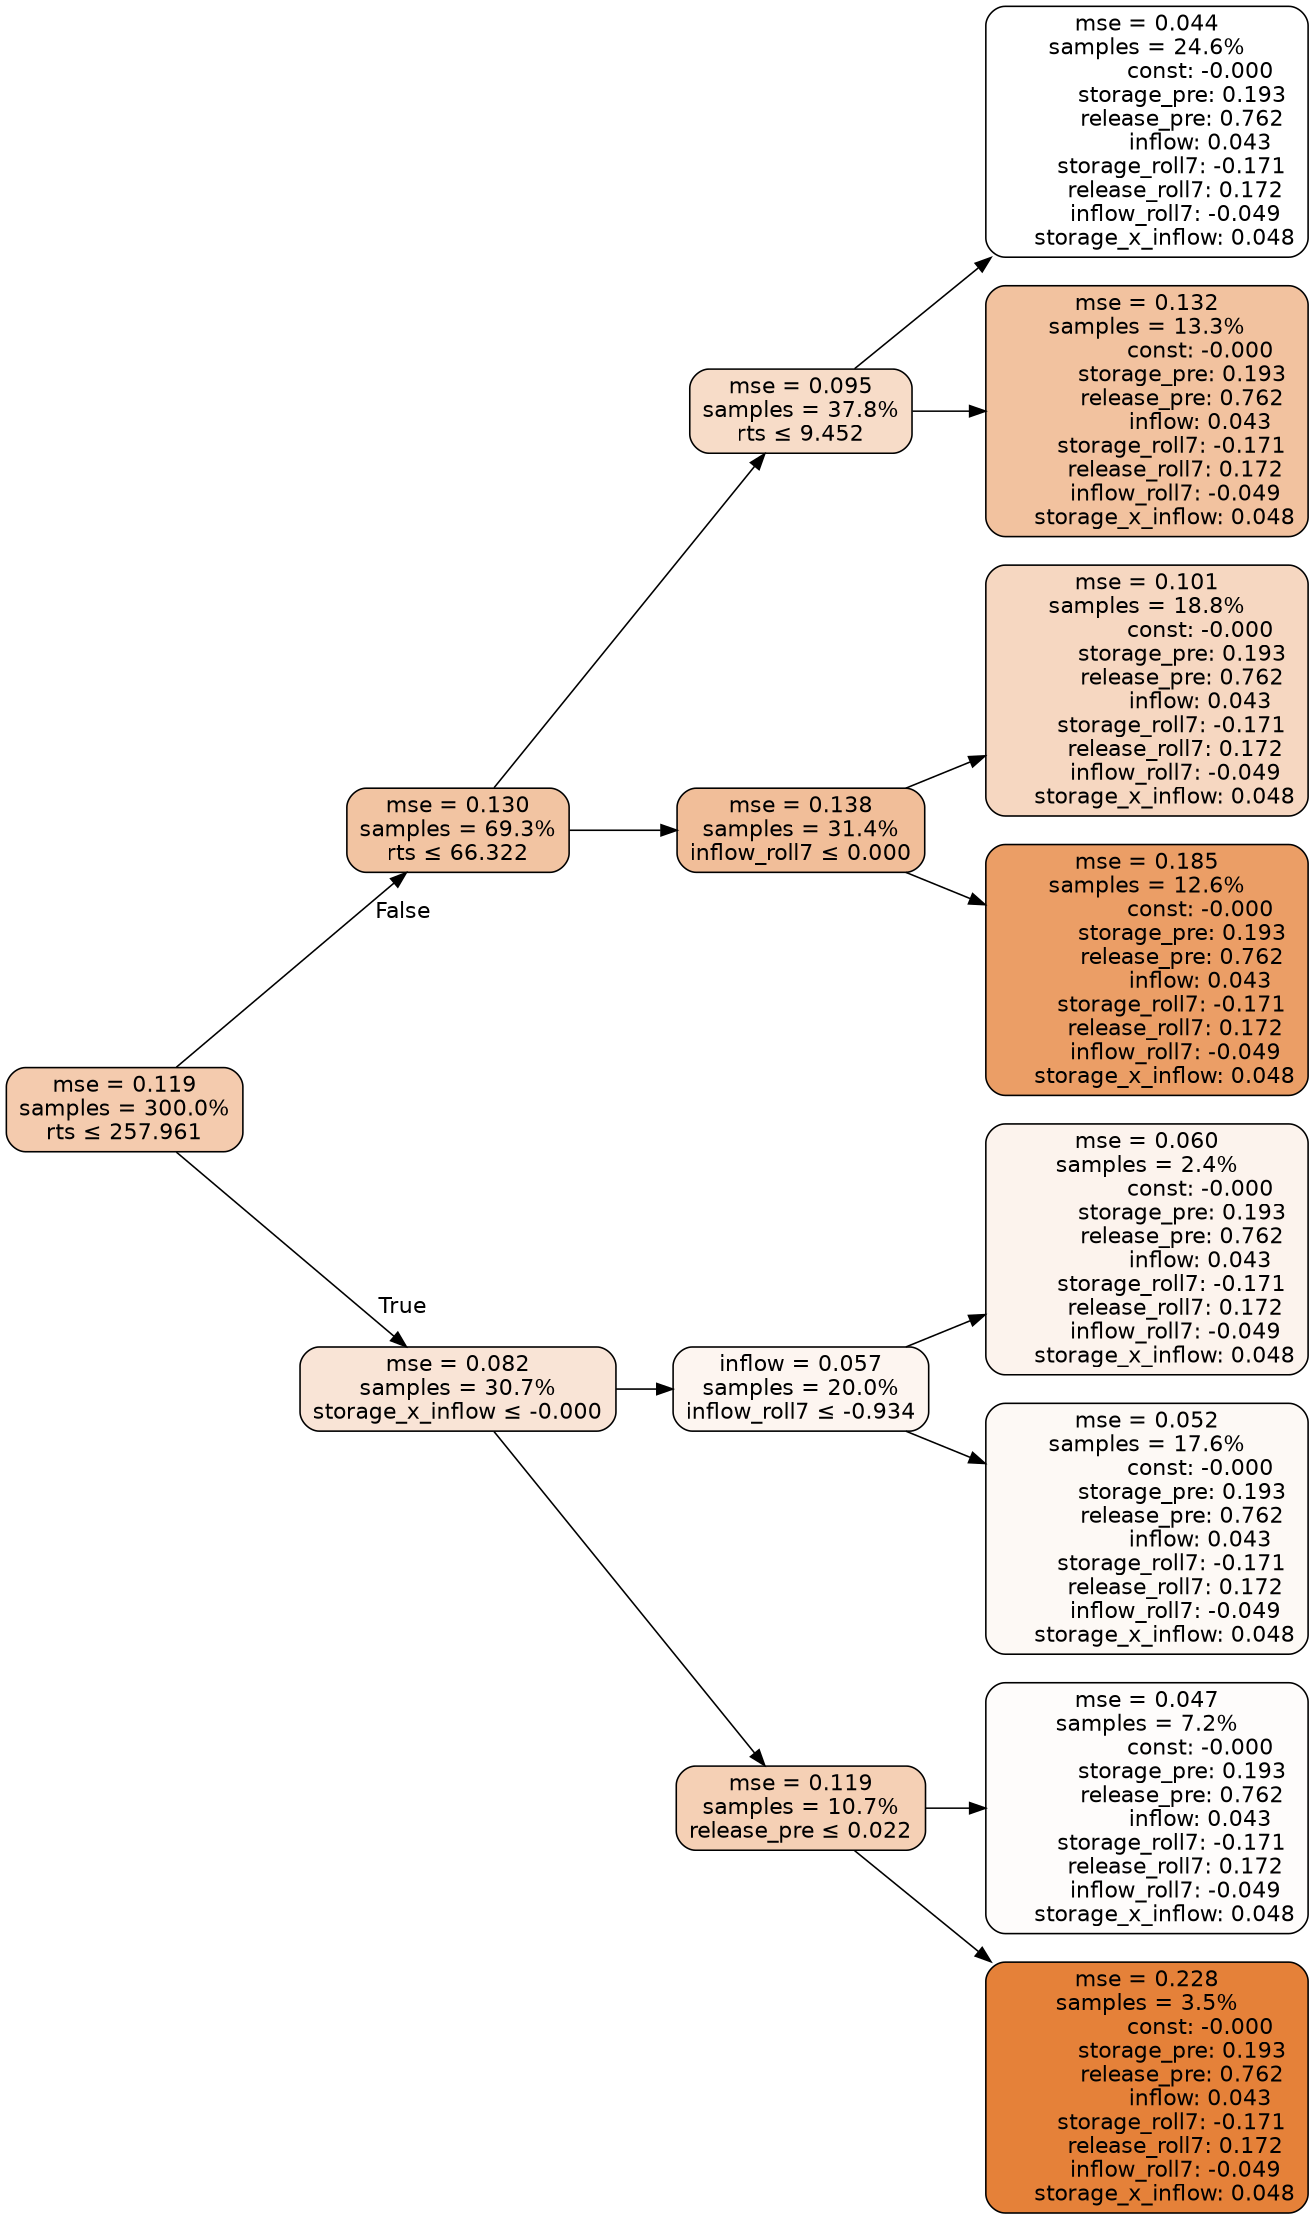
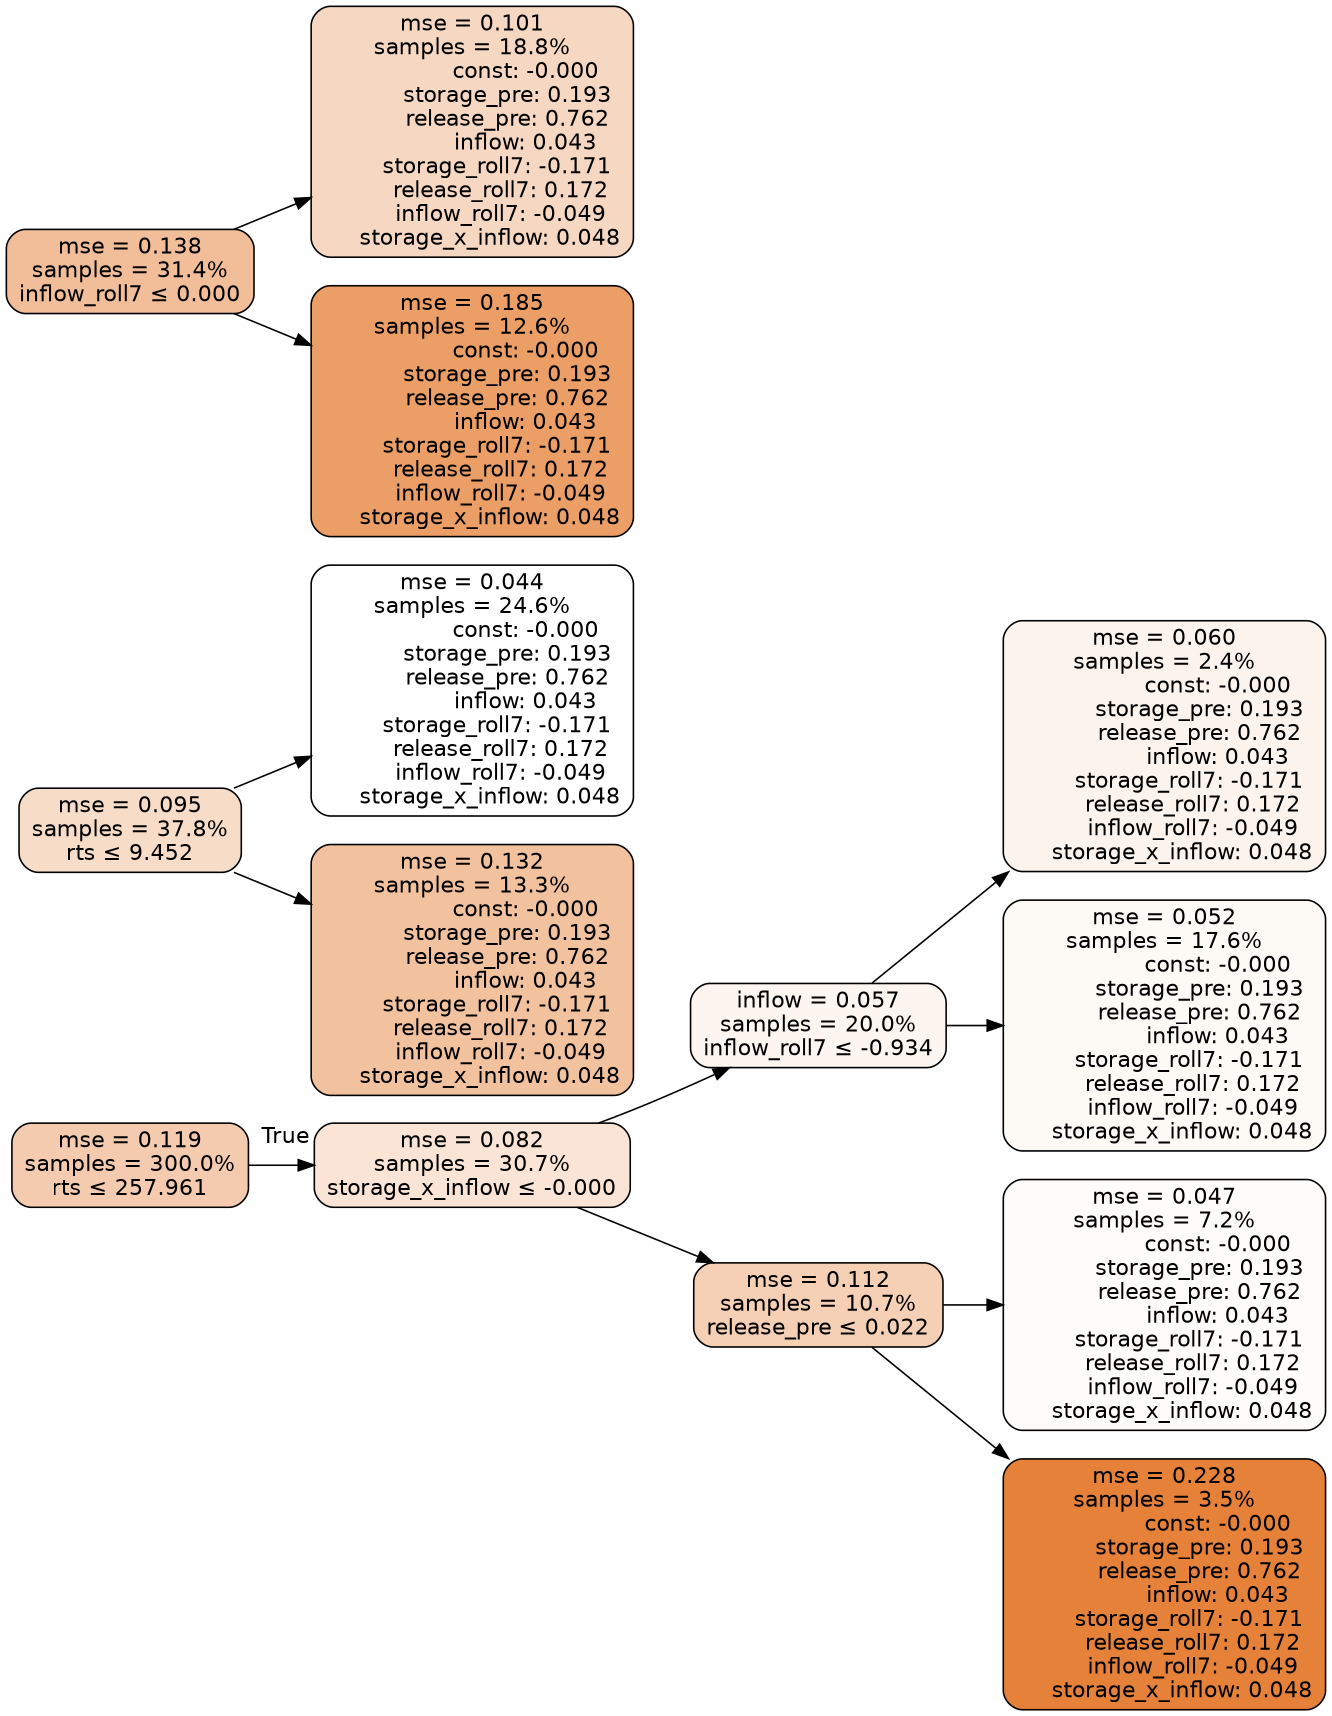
  digraph {
    rankdir=LR
    node [color=black fontname=helvetica shape=rectangle style="filled, rounded"]
    edge [fontname=helvetica]
    n1 [fillcolor="#f4cbae" label="mse = 0.119\nsamples = 300.0%\nrts &le; 257.961"]
-   n2 [fillcolor="#f2c4a2" label="mse = 0.130\nsamples = 69.3%\nrts &le; 66.322"]
    n3 [fillcolor="#f9e4d6" label="mse = 0.082\nsamples = 30.7%\nstorage_x_inflow &le; -0.000"]
    n4 [fillcolor="#f7dcc8" label="mse = 0.095\nsamples = 37.8%\nrts &le; 9.452"]
    n5 [fillcolor="#f1be99" label="mse = 0.138\nsamples = 31.4%\ninflow_roll7 &le; 0.000"]
    n6 [fillcolor="#fdf5f0" label="inflow = 0.057\nsamples = 20.0%\ninflow_roll7 &le; -0.934"]
-   n7 [fillcolor="#f5d0b5" label="mse = 0.119\nsamples = 10.7%\nrelease_pre &le; 0.022"]
+   n7 [fillcolor="#f5d0b5" label="mse = 0.112\nsamples = 10.7%\nrelease_pre &le; 0.022"]
    n8 [fillcolor="#ffffff" label="mse = 0.044\nsamples = 24.6%\n               const: -0.000\n          storage_pre: 0.193\n          release_pre: 0.762\n               inflow: 0.043\n       storage_roll7: -0.171\n        release_roll7: 0.172\n        inflow_roll7: -0.049\n     storage_x_inflow: 0.048"]
    n9 [fillcolor="#f2c29f" label="mse = 0.132\nsamples = 13.3%\n               const: -0.000\n          storage_pre: 0.193\n          release_pre: 0.762\n               inflow: 0.043\n       storage_roll7: -0.171\n        release_roll7: 0.172\n        inflow_roll7: -0.049\n     storage_x_inflow: 0.048"]
    n10 [fillcolor="#f6d7c1" label="mse = 0.101\nsamples = 18.8%\n               const: -0.000\n          storage_pre: 0.193\n          release_pre: 0.762\n               inflow: 0.043\n       storage_roll7: -0.171\n        release_roll7: 0.172\n        inflow_roll7: -0.049\n     storage_x_inflow: 0.048"]
    n11 [fillcolor="#eb9e66" label="mse = 0.185\nsamples = 12.6%\n               const: -0.000\n          storage_pre: 0.193\n          release_pre: 0.762\n               inflow: 0.043\n       storage_roll7: -0.171\n        release_roll7: 0.172\n        inflow_roll7: -0.049\n     storage_x_inflow: 0.048"]
    n12 [fillcolor="#fcf3ed" label="mse = 0.060\nsamples = 2.4%\n               const: -0.000\n          storage_pre: 0.193\n          release_pre: 0.762\n               inflow: 0.043\n       storage_roll7: -0.171\n        release_roll7: 0.172\n        inflow_roll7: -0.049\n     storage_x_inflow: 0.048"]
    n13 [fillcolor="#fdf9f5" label="mse = 0.052\nsamples = 17.6%\n               const: -0.000\n          storage_pre: 0.193\n          release_pre: 0.762\n               inflow: 0.043\n       storage_roll7: -0.171\n        release_roll7: 0.172\n        inflow_roll7: -0.049\n     storage_x_inflow: 0.048"]
    n14 [fillcolor="#fefcfb" label="mse = 0.047\nsamples = 7.2%\n               const: -0.000\n          storage_pre: 0.193\n          release_pre: 0.762\n               inflow: 0.043\n       storage_roll7: -0.171\n        release_roll7: 0.172\n        inflow_roll7: -0.049\n     storage_x_inflow: 0.048"]
    n15 [fillcolor="#e58139" label="mse = 0.228\nsamples = 3.5%\n               const: -0.000\n          storage_pre: 0.193\n          release_pre: 0.762\n               inflow: 0.043\n       storage_roll7: -0.171\n        release_roll7: 0.172\n        inflow_roll7: -0.049\n     storage_x_inflow: 0.048"]
-   n1 -> n2 [headlabel=False labelangle=45 labeldistance=2.5]
    n1 -> n3 [headlabel=True labelangle=-45 labeldistance=2.5]
-   n2 -> n4
-   n2 -> n5
    n3 -> n6
    n3 -> n7
    n4 -> n8
    n4 -> n9
    n5 -> n10
    n5 -> n11
    n6 -> n12
    n6 -> n13
    n7 -> n14
    n7 -> n15
  }
